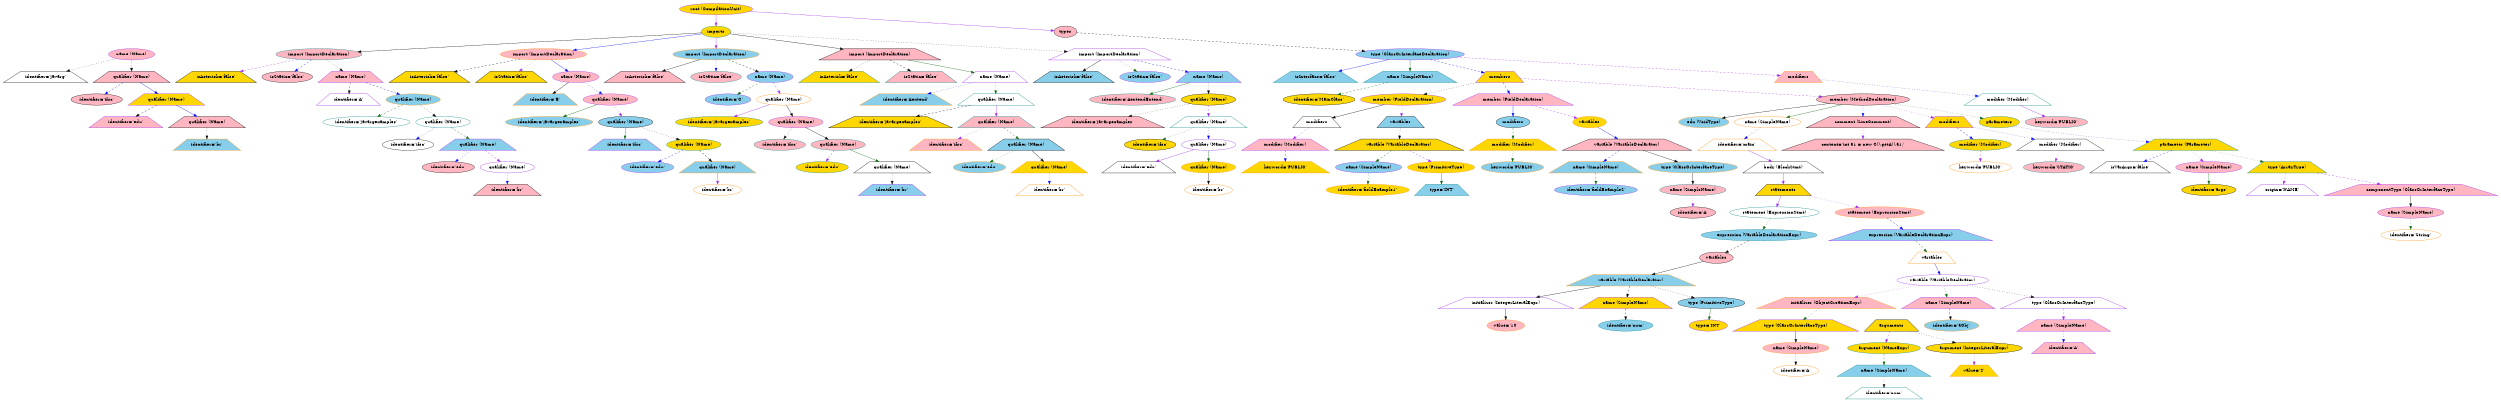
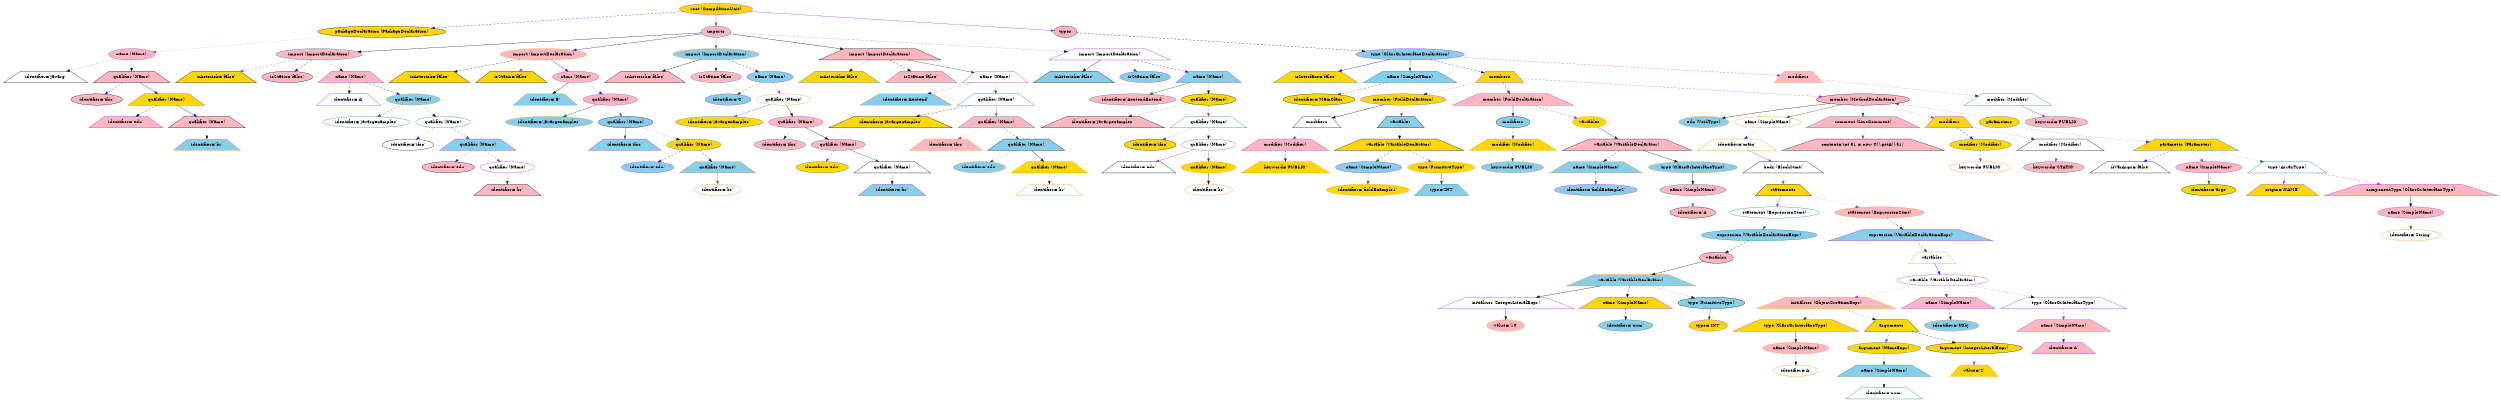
  digraph {
    node [color=purple fillcolor=lightpink shape=ellipse style=filled]
    edge [color=black style=dotted]
    n1 [fillcolor=gold label="root (CompilationUnit)"]
-   n3 [color=teal fillcolor=gold label=imports]
+   n2 [color=black fillcolor=gold label="packageDeclaration (PackageDeclaration)"]
+   n3 [color=teal label=imports]
    n4 [color=black label=types]
    n5 [label="name (Name)"]
    n6 [color=teal label="import (ImportDeclaration)"]
    n7 [color=darkorange label="import (ImportDeclaration)"]
    n8 [color=darkorange fillcolor=skyblue label="import (ImportDeclaration)"]
    n9 [color=black label="import (ImportDeclaration)" shape=trapezium]
    n10 [fillcolor=white label="import (ImportDeclaration)" shape=trapezium]
    n11 [fillcolor=skyblue label="type (ClassOrInterfaceDeclaration)"]
    n12 [color=black fillcolor=white label="identifier='javarg'" shape=trapezium]
    n13 [color=black label="qualifier (Name)" shape=trapezium]
    n14 [color=black label="identifier='ifsc'"]
    n15 [fillcolor=gold label="qualifier (Name)" shape=trapezium]
    n16 [label="identifier='edu'" shape=trapezium]
    n17 [color=black label="qualifier (Name)" shape=trapezium]
    n18 [color=darkorange fillcolor=skyblue label="identifier='br'" shape=trapezium]
    n19 [color=black fillcolor=gold label="isAsterisk='false'" shape=trapezium]
    n20 [color=black label="isStatic='false'"]
    n21 [label="name (Name)" shape=trapezium]
    n22 [color=black fillcolor=gold label="isAsterisk='false'" shape=trapezium]
    n23 [color=black fillcolor=gold label="isStatic='false'" shape=trapezium]
    n24 [label="name (Name)"]
    n25 [color=black label="isAsterisk='false'" shape=trapezium]
    n26 [color=teal label="isStatic='false'"]
    n27 [fillcolor=skyblue label="name (Name)"]
    n28 [color=teal fillcolor=gold label="isAsterisk='false'" shape=trapezium]
    n29 [color=teal label="isStatic='false'" shape=trapezium]
    n30 [fillcolor=white label="name (Name)" shape=trapezium]
    n31 [color=black fillcolor=skyblue label="isAsterisk='false'" shape=trapezium]
    n32 [fillcolor=skyblue label="isStatic='false'"]
    n33 [fillcolor=skyblue label="name (Name)" shape=trapezium]
    n34 [fillcolor=white label="identifier='A'" shape=trapezium]
    n35 [color=darkorange fillcolor=skyblue label="qualifier (Name)"]
    n36 [color=teal fillcolor=white label="identifier='javargexamples'"]
    n37 [color=teal fillcolor=white label="qualifier (Name)"]
    n38 [color=black fillcolor=white label="identifier='ifsc'"]
    n39 [fillcolor=skyblue label="qualifier (Name)" shape=trapezium]
    n40 [color=black label="identifier='edu'"]
    n41 [fillcolor=white label="qualifier (Name)"]
    n42 [color=black label="identifier='br'" shape=trapezium]
    n43 [color=darkorange fillcolor=skyblue label="identifier='B'" shape=trapezium]
    n44 [label="qualifier (Name)"]
    n45 [color=darkorange fillcolor=skyblue label="identifier='javargexamples'"]
    n46 [color=black fillcolor=skyblue label="qualifier (Name)"]
    n47 [fillcolor=skyblue label="identifier='ifsc'" shape=trapezium]
    n48 [color=teal fillcolor=gold label="qualifier (Name)"]
    n49 [fillcolor=skyblue label="identifier='edu'"]
    n50 [color=darkorange fillcolor=skyblue label="qualifier (Name)" shape=trapezium]
    n51 [color=darkorange fillcolor=white label="identifier='br'"]
    n52 [fillcolor=skyblue label="identifier='C'"]
    n53 [color=darkorange fillcolor=white label="qualifier (Name)"]
    n54 [color=teal fillcolor=gold label="identifier='javargexamples'"]
    n55 [label="qualifier (Name)"]
    n56 [color=teal label="identifier='ifsc'"]
    n57 [color=teal label="qualifier (Name)"]
    n58 [color=teal fillcolor=gold label="identifier='edu'"]
    n59 [color=black fillcolor=white label="qualifier (Name)" shape=trapezium]
    n60 [fillcolor=skyblue label="identifier='br'" shape=trapezium]
    n61 [color=darkorange fillcolor=skyblue label="identifier='Aextend'" shape=trapezium]
    n62 [color=teal fillcolor=white label="qualifier (Name)" shape=trapezium]
    n63 [color=black fillcolor=gold label="identifier='javargexamples'" shape=trapezium]
    n64 [color=teal label="qualifier (Name)" shape=trapezium]
    n65 [color=darkorange label="identifier='ifsc'" shape=trapezium]
    n66 [color=black fillcolor=skyblue label="qualifier (Name)" shape=trapezium]
    n67 [color=darkorange fillcolor=skyblue label="identifier='edu'"]
    n68 [color=darkorange fillcolor=gold label="qualifier (Name)" shape=trapezium]
    n69 [color=darkorange fillcolor=white label="identifier='br'" shape=trapezium]
    n70 [color=teal label="identifier='AextendExtend'"]
    n71 [color=black fillcolor=gold label="qualifier (Name)"]
    n72 [color=black label="identifier='javargexamples'" shape=trapezium]
    n73 [color=teal fillcolor=white label="qualifier (Name)" shape=trapezium]
    n74 [color=black fillcolor=gold label="identifier='ifsc'"]
    n75 [fillcolor=white label="qualifier (Name)"]
    n76 [color=black fillcolor=white label="identifier='edu'" shape=trapezium]
    n77 [color=darkorange fillcolor=gold label="qualifier (Name)"]
    n78 [color=darkorange fillcolor=white label="identifier='br'"]
-   n79 [color=teal fillcolor=skyblue label="isInterface='false'" shape=trapezium]
+   n79 [color=teal fillcolor=gold label="isInterface='false'" shape=trapezium]
    n80 [color=teal fillcolor=skyblue label="name (SimpleName)" shape=trapezium]
    n81 [fillcolor=gold label=members shape=trapezium]
    n82 [color=darkorange label=modifiers shape=trapezium]
    n83 [color=black fillcolor=gold label="identifier='MainClass'"]
    n84 [fillcolor=gold label="member (FieldDeclaration)"]
    n85 [label="member (FieldDeclaration)" shape=trapezium]
    n86 [color=black label="member (MethodDeclaration)"]
    n87 [color=teal fillcolor=white label="modifier (Modifier)" shape=trapezium]
    n88 [color=black fillcolor=white label=modifiers shape=trapezium]
    n89 [color=black fillcolor=skyblue label=variables shape=trapezium]
    n90 [color=black fillcolor=skyblue label=modifiers]
    n91 [color=darkorange fillcolor=gold label=variables]
    n92 [color=darkorange fillcolor=skyblue label="edu (VoidType)"]
    n93 [color=darkorange fillcolor=white label="name (SimpleName)"]
-   n94 [color=black label="comment (LineComment)" shape=trapezium]
+   n94 [color=teal label="comment (LineComment)" shape=trapezium]
    n95 [fillcolor=gold label=modifiers shape=trapezium]
    n96 [color=teal fillcolor=gold label=parameters]
    n97 [label="modifier (Modifier)" shape=trapezium]
    n98 [color=black fillcolor=gold label="variable (VariableDeclarator)" shape=trapezium]
    n99 [color=darkorange fillcolor=gold label="keyword='PUBLIC'" shape=trapezium]
    n100 [fillcolor=skyblue label="name (SimpleName)"]
    n101 [color=darkorange fillcolor=gold label="type (PrimitiveType)"]
    n102 [color=darkorange fillcolor=gold label="identifier='fieldExample1'"]
    n103 [color=teal fillcolor=skyblue label="type='INT'" shape=trapezium]
    n104 [color=darkorange fillcolor=gold label="modifier (Modifier)" shape=trapezium]
    n105 [color=black label="variable (VariableDeclarator)" shape=trapezium]
    n106 [color=darkorange fillcolor=skyblue label="keyword='PUBLIC'"]
    n107 [color=darkorange fillcolor=skyblue label="name (SimpleName)" shape=trapezium]
    n108 [color=darkorange fillcolor=skyblue label="type (ClassOrInterfaceType)"]
    n109 [fillcolor=skyblue label="identifier='fieldExample2'"]
    n110 [color=teal label="name (SimpleName)"]
    n111 [color=black label="identifier='A'"]
    n112 [color=black fillcolor=white label="body (BlockStmt)" shape=trapezium]
    n113 [color=black fillcolor=gold label=statements shape=trapezium]
    n114 [color=darkorange fillcolor=white label="identifier='main'" shape=trapezium]
    n115 [color=black label="content='int a1 = new C().getA().a1;'" shape=trapezium]
    n116 [color=teal fillcolor=gold label="modifier (Modifier)"]
    n117 [color=black fillcolor=white label="modifier (Modifier)" shape=trapezium]
    n118 [color=teal fillcolor=gold label="parameter (Parameter)" shape=trapezium]
    n119 [color=teal fillcolor=white label="statement (ExpressionStmt)"]
    n120 [color=darkorange label="statement (ExpressionStmt)"]
    n121 [color=teal fillcolor=skyblue label="expression (VariableDeclarationExpr)"]
    n122 [fillcolor=skyblue label="expression (VariableDeclarationExpr)" shape=trapezium]
    n123 [color=black label=variables]
    n124 [color=darkorange fillcolor=skyblue label="variable (VariableDeclarator)" shape=trapezium]
    n125 [fillcolor=white label="initializer (IntegerLiteralExpr)" shape=trapezium]
    n126 [fillcolor=gold label="name (SimpleName)" shape=trapezium]
    n127 [color=black fillcolor=skyblue label="type (PrimitiveType)"]
    n128 [color=darkorange label="value='10'"]
    n129 [color=teal fillcolor=skyblue label="identifier='num'"]
    n130 [fillcolor=gold label="type='INT'"]
    n131 [color=darkorange fillcolor=white label=variables shape=trapezium]
    n132 [fillcolor=white label="variable (VariableDeclarator)"]
    n133 [color=darkorange label="initializer (ObjectCreationExpr)" shape=trapezium]
    n134 [label="name (SimpleName)" shape=trapezium]
    n135 [fillcolor=white label="type (ClassOrInterfaceType)" shape=trapezium]
    n136 [fillcolor=gold label="type (ClassOrInterfaceType)" shape=trapezium]
    n137 [color=black fillcolor=gold label=arguments shape=trapezium]
    n138 [color=darkorange fillcolor=skyblue label="identifier='aObj'"]
    n139 [label="name (SimpleName)" shape=trapezium]
    n140 [color=darkorange label="name (SimpleName)"]
    n141 [color=teal fillcolor=gold label="argument (NameExpr)"]
    n142 [color=black fillcolor=gold label="argument (IntegerLiteralExpr)"]
    n143 [color=darkorange fillcolor=white label="identifier='A'"]
    n144 [color=teal fillcolor=skyblue label="name (SimpleName)" shape=trapezium]
    n145 [color=darkorange fillcolor=gold label="value='2'" shape=trapezium]
    n146 [color=teal fillcolor=white label="identifier='num'" shape=trapezium]
    n147 [label="identifier='A'" shape=trapezium]
    n148 [color=darkorange fillcolor=white label="keyword='PUBLIC'"]
    n149 [color=teal label="keyword='STATIC'"]
    n150 [color=black fillcolor=white label="isVarArgs='false'" shape=trapezium]
    n151 [label="name (SimpleName)"]
-   n152 [color=teal fillcolor=gold label="type (ArrayType)" shape=trapezium]
+   n152 [color=teal fillcolor=white label="type (ArrayType)" shape=trapezium]
    n153 [color=black fillcolor=gold label="identifier='args'"]
-   n154 [fillcolor=white label="origin='NAME'" shape=trapezium]
+   n154 [fillcolor=gold label="origin='NAME'" shape=trapezium]
    n155 [label="componentType (ClassOrInterfaceType)" shape=trapezium]
    n156 [label="name (SimpleName)"]
    n157 [color=darkorange fillcolor=white label="identifier='String'"]
    n158 [color=teal label="keyword='PUBLIC'"]
+   n1 -> n2 [color=blue style=dashed]
    n1 -> n3 [color=purple style=solid]
    n1 -> n4 [color=purple style=solid]
+   n2 -> n5 [color=purple]
    n3 -> n6 [style=solid]
    n3 -> n7 [color=blue style=solid]
    n3 -> n8 [color=purple style=solid]
    n3 -> n9 [style=solid]
    n3 -> n10
    n4 -> n11 [style=dashed]
    n5 -> n12
    n5 -> n13
    n6 -> n19 [color=purple style=dashed]
    n6 -> n20 [color=blue style=dashed]
    n6 -> n21
    n7 -> n22 [style=dashed]
    n7 -> n23 [color=purple]
    n7 -> n24 [color=blue style=solid]
    n8 -> n25 [style=solid]
    n8 -> n26 [color=blue]
    n8 -> n27 [style=dashed]
    n9 -> n28
    n9 -> n29 [style=dashed]
    n9 -> n30 [color=darkgreen style=solid]
    n10 -> n31 [style=solid]
    n10 -> n32 [color=darkgreen]
    n10 -> n33 [color=blue style=dashed]
    n11 -> n79 [color=blue style=solid]
    n11 -> n80 [color=darkgreen style=solid]
    n11 -> n81 [color=blue style=dashed]
    n11 -> n82 [color=purple style=dashed]
    n13 -> n14 [color=blue style=dashed]
    n13 -> n15 [color=blue style=solid]
    n15 -> n16 [style=dashed]
    n15 -> n17 [color=blue style=solid]
    n17 -> n18
    n21 -> n34 [style=dashed]
    n21 -> n35 [color=blue style=dashed]
    n24 -> n43 [style=solid]
    n24 -> n44 [color=blue]
    n27 -> n52 [color=darkgreen style=dashed]
    n27 -> n53 [color=purple style=dashed]
    n30 -> n61 [color=blue]
    n30 -> n62 [color=darkgreen]
    n33 -> n70 [color=darkgreen style=solid]
    n33 -> n71
    n35 -> n36 [color=darkgreen style=dashed]
    n35 -> n37
    n37 -> n38 [color=blue]
    n37 -> n39 [color=darkgreen style=dashed]
    n39 -> n40 [color=blue]
    n39 -> n41 [color=purple style=dashed]
    n41 -> n42 [color=blue]
    n44 -> n45 [color=darkgreen style=solid]
    n44 -> n46 [color=purple]
    n46 -> n47 [color=darkgreen style=solid]
    n46 -> n48
    n48 -> n49 [color=blue style=dashed]
    n48 -> n50 [style=dashed]
    n50 -> n51 [color=purple style=solid]
    n53 -> n54 [color=purple style=solid]
    n53 -> n55 [style=solid]
    n55 -> n56
    n55 -> n57 [style=solid]
    n57 -> n58 [color=purple style=dashed]
    n57 -> n59 [color=darkgreen style=solid]
    n59 -> n60
    n62 -> n63 [style=dashed]
    n62 -> n64 [color=purple style=solid]
    n64 -> n65 [color=purple]
    n64 -> n66 [color=darkgreen style=dashed]
    n66 -> n67 [color=darkgreen]
    n66 -> n68 [style=solid]
    n68 -> n69 [color=blue]
    n71 -> n72
    n71 -> n73 [color=purple style=dashed]
    n73 -> n74 [color=darkgreen]
    n73 -> n75 [color=blue]
    n75 -> n76 [color=purple style=solid]
    n75 -> n77 [color=darkgreen style=solid]
    n77 -> n78 [style=solid]
    n80 -> n83 [color=darkgreen style=dashed]
    n81 -> n84
    n81 -> n85 [color=blue style=dashed]
    n81 -> n86 [color=purple style=dashed]
    n82 -> n87 [color=blue]
    n84 -> n88 [style=solid]
    n84 -> n89 [color=purple]
    n85 -> n90 [color=blue style=solid]
    n85 -> n91 [color=purple style=dashed]
    n86 -> n92 [style=solid]
    n86 -> n93 [color=darkgreen style=solid]
    n86 -> n94 [color=blue]
    n86 -> n95 [color=purple]
-   n86 -> n96 [color=darkgreen]
+   n96 -> n86 [color=darkgreen]
    n87 -> n158 [color=purple style=solid]
    n88 -> n97 [color=purple]
    n89 -> n98
    n90 -> n104 [color=darkgreen style=dashed]
    n91 -> n105 [color=blue style=solid]
    n93 -> n114 [color=blue]
    n94 -> n115 [color=purple]
    n95 -> n116 [color=blue style=dashed]
    n95 -> n117 [color=blue]
    n96 -> n118 [color=blue]
    n97 -> n99 [color=blue style=dashed]
    n98 -> n100 [color=darkgreen style=dashed]
    n98 -> n101 [color=purple style=dashed]
    n100 -> n102 [color=darkgreen]
    n101 -> n103 [color=darkgreen style=solid]
    n104 -> n106 [color=darkgreen]
    n105 -> n107 [color=blue style=dashed]
    n105 -> n108 [style=solid]
    n107 -> n109 [color=darkgreen style=dashed]
    n108 -> n110 [style=solid]
    n110 -> n111 [color=purple]
-   n112 -> n113 [color=purple style=solid]
+   n112 -> n113 [color=purple]
    n113 -> n119 [color=purple style=solid]
    n113 -> n120 [color=purple]
    n114 -> n112 [color=purple style=solid]
    n116 -> n148 [color=purple style=dashed]
    n117 -> n149 [color=purple]
    n118 -> n150 [color=blue style=dashed]
    n118 -> n151 [color=purple]
    n118 -> n152 [color=darkgreen]
    n119 -> n121 [color=darkgreen]
    n120 -> n122 [color=blue style=dashed]
    n121 -> n123 [style=dashed]
    n122 -> n131 [color=darkgreen style=dashed]
    n123 -> n124 [style=solid]
    n124 -> n125 [style=solid]
    n124 -> n126 [style=dashed]
    n124 -> n127
    n125 -> n128 [style=solid]
    n126 -> n129 [style=dashed]
    n127 -> n130 [color=darkgreen style=solid]
    n131 -> n132 [color=blue style=solid]
    n132 -> n133 [color=purple]
    n132 -> n134 [color=darkgreen]
    n132 -> n135
    n133 -> n136 [color=darkgreen]
+   n133 -> n137
    n134 -> n138 [style=dashed]
    n135 -> n139 [color=purple style=dashed]
    n136 -> n140 [style=solid]
    n137 -> n141 [color=purple style=dashed]
-   n137 -> n142
+   n137 -> n142 [style=dashed]
    n139 -> n147 [color=blue]
    n140 -> n143
    n141 -> n144 [color=darkgreen style=dashed]
    n142 -> n145 [color=purple]
    n144 -> n146
    n151 -> n153 [color=darkgreen style=solid]
    n152 -> n154 [color=purple]
    n152 -> n155 [color=purple style=dashed]
    n155 -> n156 [style=solid]
    n156 -> n157 [color=darkgreen]
  }
